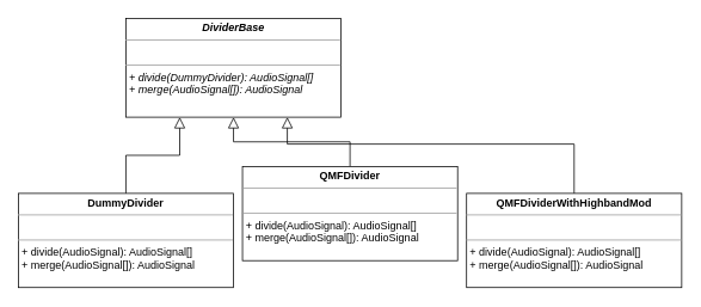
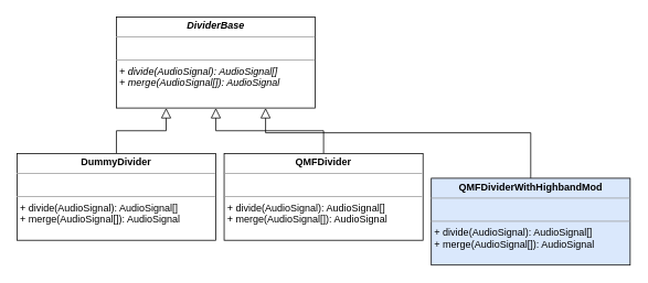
  <mxCell id="0" />
  <mxCell id="1" parent="0" />
- <mxCell id="2" value="&lt;p style=&quot;margin: 0px ; margin-top: 4px ; text-align: center&quot;&gt;&lt;i&gt;&lt;b&gt;DividerBase&lt;/b&gt;&lt;/i&gt;&lt;/p&gt;&lt;hr size=&quot;1&quot;&gt;&lt;p style=&quot;margin: 0px ; margin-left: 4px&quot;&gt;&lt;i&gt;&lt;br&gt;&lt;/i&gt;&lt;/p&gt;&lt;hr size=&quot;1&quot;&gt;&lt;p style=&quot;margin: 0px ; margin-left: 4px&quot;&gt;&lt;i&gt;+ divide(DummyDivider): AudioSignal[]&lt;/i&gt;&lt;/p&gt;&lt;p style=&quot;margin: 0px ; margin-left: 4px&quot;&gt;&lt;i&gt;+ merge(AudioSignal[]): AudioSignal&lt;/i&gt;&lt;/p&gt;" style="verticalAlign=top;align=left;overflow=fill;fontSize=12;fontFamily=Helvetica;html=1;rounded=0;shadow=0;comic=0;labelBackgroundColor=none;strokeWidth=1" vertex="1" parent="1"><mxGeometry x="140" y="20" width="240" height="110" as="geometry" /></mxCell>
+ <mxCell id="2" value="&lt;p style=&quot;margin: 0px ; margin-top: 4px ; text-align: center&quot;&gt;&lt;i&gt;&lt;b&gt;DividerBase&lt;/b&gt;&lt;/i&gt;&lt;/p&gt;&lt;hr size=&quot;1&quot;&gt;&lt;p style=&quot;margin: 0px ; margin-left: 4px&quot;&gt;&lt;i&gt;&lt;br&gt;&lt;/i&gt;&lt;/p&gt;&lt;hr size=&quot;1&quot;&gt;&lt;p style=&quot;margin: 0px ; margin-left: 4px&quot;&gt;&lt;i&gt;+ divide(AudioSignal): AudioSignal[]&lt;/i&gt;&lt;/p&gt;&lt;p style=&quot;margin: 0px ; margin-left: 4px&quot;&gt;&lt;i&gt;+ merge(AudioSignal[]): AudioSignal&lt;/i&gt;&lt;/p&gt;" style="verticalAlign=top;align=left;overflow=fill;fontSize=12;fontFamily=Helvetica;html=1;rounded=0;shadow=0;comic=0;labelBackgroundColor=none;strokeWidth=1" vertex="1" parent="1"><mxGeometry x="140" y="20" width="240" height="110" as="geometry" /></mxCell>
  <mxCell id="3" style="edgeStyle=orthogonalEdgeStyle;rounded=0;orthogonalLoop=1;jettySize=auto;html=1;exitX=0.5;exitY=0;exitDx=0;exitDy=0;entryX=0.5;entryY=1;entryDx=0;entryDy=0;endArrow=block;endFill=0;endSize=10;" edge="1" parent="1" source="7" target="2"><mxGeometry relative="1" as="geometry"><mxPoint x="390" y="215" as="sourcePoint" /></mxGeometry></mxCell>
  <mxCell id="4" style="edgeStyle=orthogonalEdgeStyle;rounded=0;orthogonalLoop=1;jettySize=auto;html=1;exitX=0.5;exitY=0;exitDx=0;exitDy=0;entryX=0.25;entryY=1;entryDx=0;entryDy=0;endArrow=block;endFill=0;endSize=10;" edge="1" parent="1" source="6" target="2"><mxGeometry relative="1" as="geometry"><mxPoint x="140" y="215" as="sourcePoint" /><mxPoint x="270" y="140" as="targetPoint" /></mxGeometry></mxCell>
  <mxCell id="5" style="edgeStyle=orthogonalEdgeStyle;rounded=0;orthogonalLoop=1;jettySize=auto;html=1;exitX=0.5;exitY=0;exitDx=0;exitDy=0;entryX=0.75;entryY=1;entryDx=0;entryDy=0;endArrow=block;endFill=0;endSize=10;" edge="1" parent="1" source="8" target="2"><mxGeometry relative="1" as="geometry"><mxPoint x="640" y="215" as="sourcePoint" /><mxPoint x="490" y="80" as="targetPoint" /><Array as="points"><mxPoint x="640" y="160" /><mxPoint x="320" y="160" /></Array></mxGeometry></mxCell>
- <mxCell id="6" value="&lt;p style=&quot;margin: 0px ; margin-top: 4px ; text-align: center&quot;&gt;&lt;b&gt;DummyDivider&lt;/b&gt;&lt;/p&gt;&lt;hr size=&quot;1&quot;&gt;&lt;p style=&quot;margin: 0px ; margin-left: 4px&quot;&gt;&lt;br&gt;&lt;/p&gt;&lt;hr size=&quot;1&quot;&gt;&lt;p style=&quot;margin: 0px ; margin-left: 4px&quot;&gt;+ divide(AudioSignal): AudioSignal[]&lt;/p&gt;&lt;p style=&quot;margin: 0px ; margin-left: 4px&quot;&gt;+ merge(AudioSignal[]): AudioSignal&lt;/p&gt;" style="verticalAlign=top;align=left;overflow=fill;fontSize=12;fontFamily=Helvetica;html=1;rounded=0;shadow=0;comic=0;labelBackgroundColor=none;strokeWidth=1" vertex="1" parent="1"><mxGeometry x="20" y="215" width="240" height="105" as="geometry" /></mxCell>
+ <mxCell id="6" value="&lt;p style=&quot;margin: 0px ; margin-top: 4px ; text-align: center&quot;&gt;&lt;b&gt;DummyDivider&lt;/b&gt;&lt;/p&gt;&lt;hr size=&quot;1&quot;&gt;&lt;p style=&quot;margin: 0px ; margin-left: 4px&quot;&gt;&lt;br&gt;&lt;/p&gt;&lt;hr size=&quot;1&quot;&gt;&lt;p style=&quot;margin: 0px ; margin-left: 4px&quot;&gt;+ divide(AudioSignal): AudioSignal[]&lt;/p&gt;&lt;p style=&quot;margin: 0px ; margin-left: 4px&quot;&gt;+ merge(AudioSignal[]): AudioSignal&lt;/p&gt;" style="verticalAlign=top;align=left;overflow=fill;fontSize=12;fontFamily=Helvetica;html=1;rounded=0;shadow=0;comic=0;labelBackgroundColor=none;strokeWidth=1" vertex="1" parent="1"><mxGeometry x="20" y="185" width="240" height="105" as="geometry" /></mxCell>
  <mxCell id="7" value="&lt;p style=&quot;margin: 0px ; margin-top: 4px ; text-align: center&quot;&gt;&lt;b&gt;QMFDivider&lt;/b&gt;&lt;/p&gt;&lt;hr size=&quot;1&quot;&gt;&lt;p style=&quot;margin: 0px ; margin-left: 4px&quot;&gt;&lt;br&gt;&lt;/p&gt;&lt;hr size=&quot;1&quot;&gt;&lt;p style=&quot;margin: 0px ; margin-left: 4px&quot;&gt;+ divide(AudioSignal): AudioSignal[]&lt;/p&gt;&lt;p style=&quot;margin: 0px ; margin-left: 4px&quot;&gt;+ merge(AudioSignal[]): AudioSignal&lt;/p&gt;" style="verticalAlign=top;align=left;overflow=fill;fontSize=12;fontFamily=Helvetica;html=1;rounded=0;shadow=0;comic=0;labelBackgroundColor=none;strokeWidth=1" vertex="1" parent="1"><mxGeometry x="270" y="185" width="240" height="105" as="geometry" /></mxCell>
- <mxCell id="8" value="&lt;p style=&quot;margin: 0px ; margin-top: 4px ; text-align: center&quot;&gt;&lt;b&gt;QMFDividerWithHighbandMod&lt;/b&gt;&lt;/p&gt;&lt;hr size=&quot;1&quot;&gt;&lt;p style=&quot;margin: 0px ; margin-left: 4px&quot;&gt;&lt;br&gt;&lt;/p&gt;&lt;hr size=&quot;1&quot;&gt;&lt;p style=&quot;margin: 0px ; margin-left: 4px&quot;&gt;+ divide(AudioSignal): AudioSignal[]&lt;/p&gt;&lt;p style=&quot;margin: 0px ; margin-left: 4px&quot;&gt;+ merge(AudioSignal[]): AudioSignal&lt;/p&gt;" style="verticalAlign=top;align=left;overflow=fill;fontSize=12;fontFamily=Helvetica;html=1;rounded=0;shadow=0;comic=0;labelBackgroundColor=none;strokeWidth=1" vertex="1" parent="1"><mxGeometry x="520" y="215" width="240" height="105" as="geometry" /></mxCell>
+ <mxCell id="8" value="&lt;p style=&quot;margin: 0px ; margin-top: 4px ; text-align: center&quot;&gt;&lt;b&gt;QMFDividerWithHighbandMod&lt;/b&gt;&lt;/p&gt;&lt;hr size=&quot;1&quot;&gt;&lt;p style=&quot;margin: 0px ; margin-left: 4px&quot;&gt;&lt;br&gt;&lt;/p&gt;&lt;hr size=&quot;1&quot;&gt;&lt;p style=&quot;margin: 0px ; margin-left: 4px&quot;&gt;+ divide(AudioSignal): AudioSignal[]&lt;/p&gt;&lt;p style=&quot;margin: 0px ; margin-left: 4px&quot;&gt;+ merge(AudioSignal[]): AudioSignal&lt;/p&gt;" style="verticalAlign=top;align=left;overflow=fill;fontSize=12;fontFamily=Helvetica;html=1;rounded=0;shadow=0;comic=0;labelBackgroundColor=none;strokeWidth=1;fillColor=#dae8fc;" vertex="1" parent="1"><mxGeometry x="520" y="215" width="240" height="105" as="geometry" /></mxCell>
